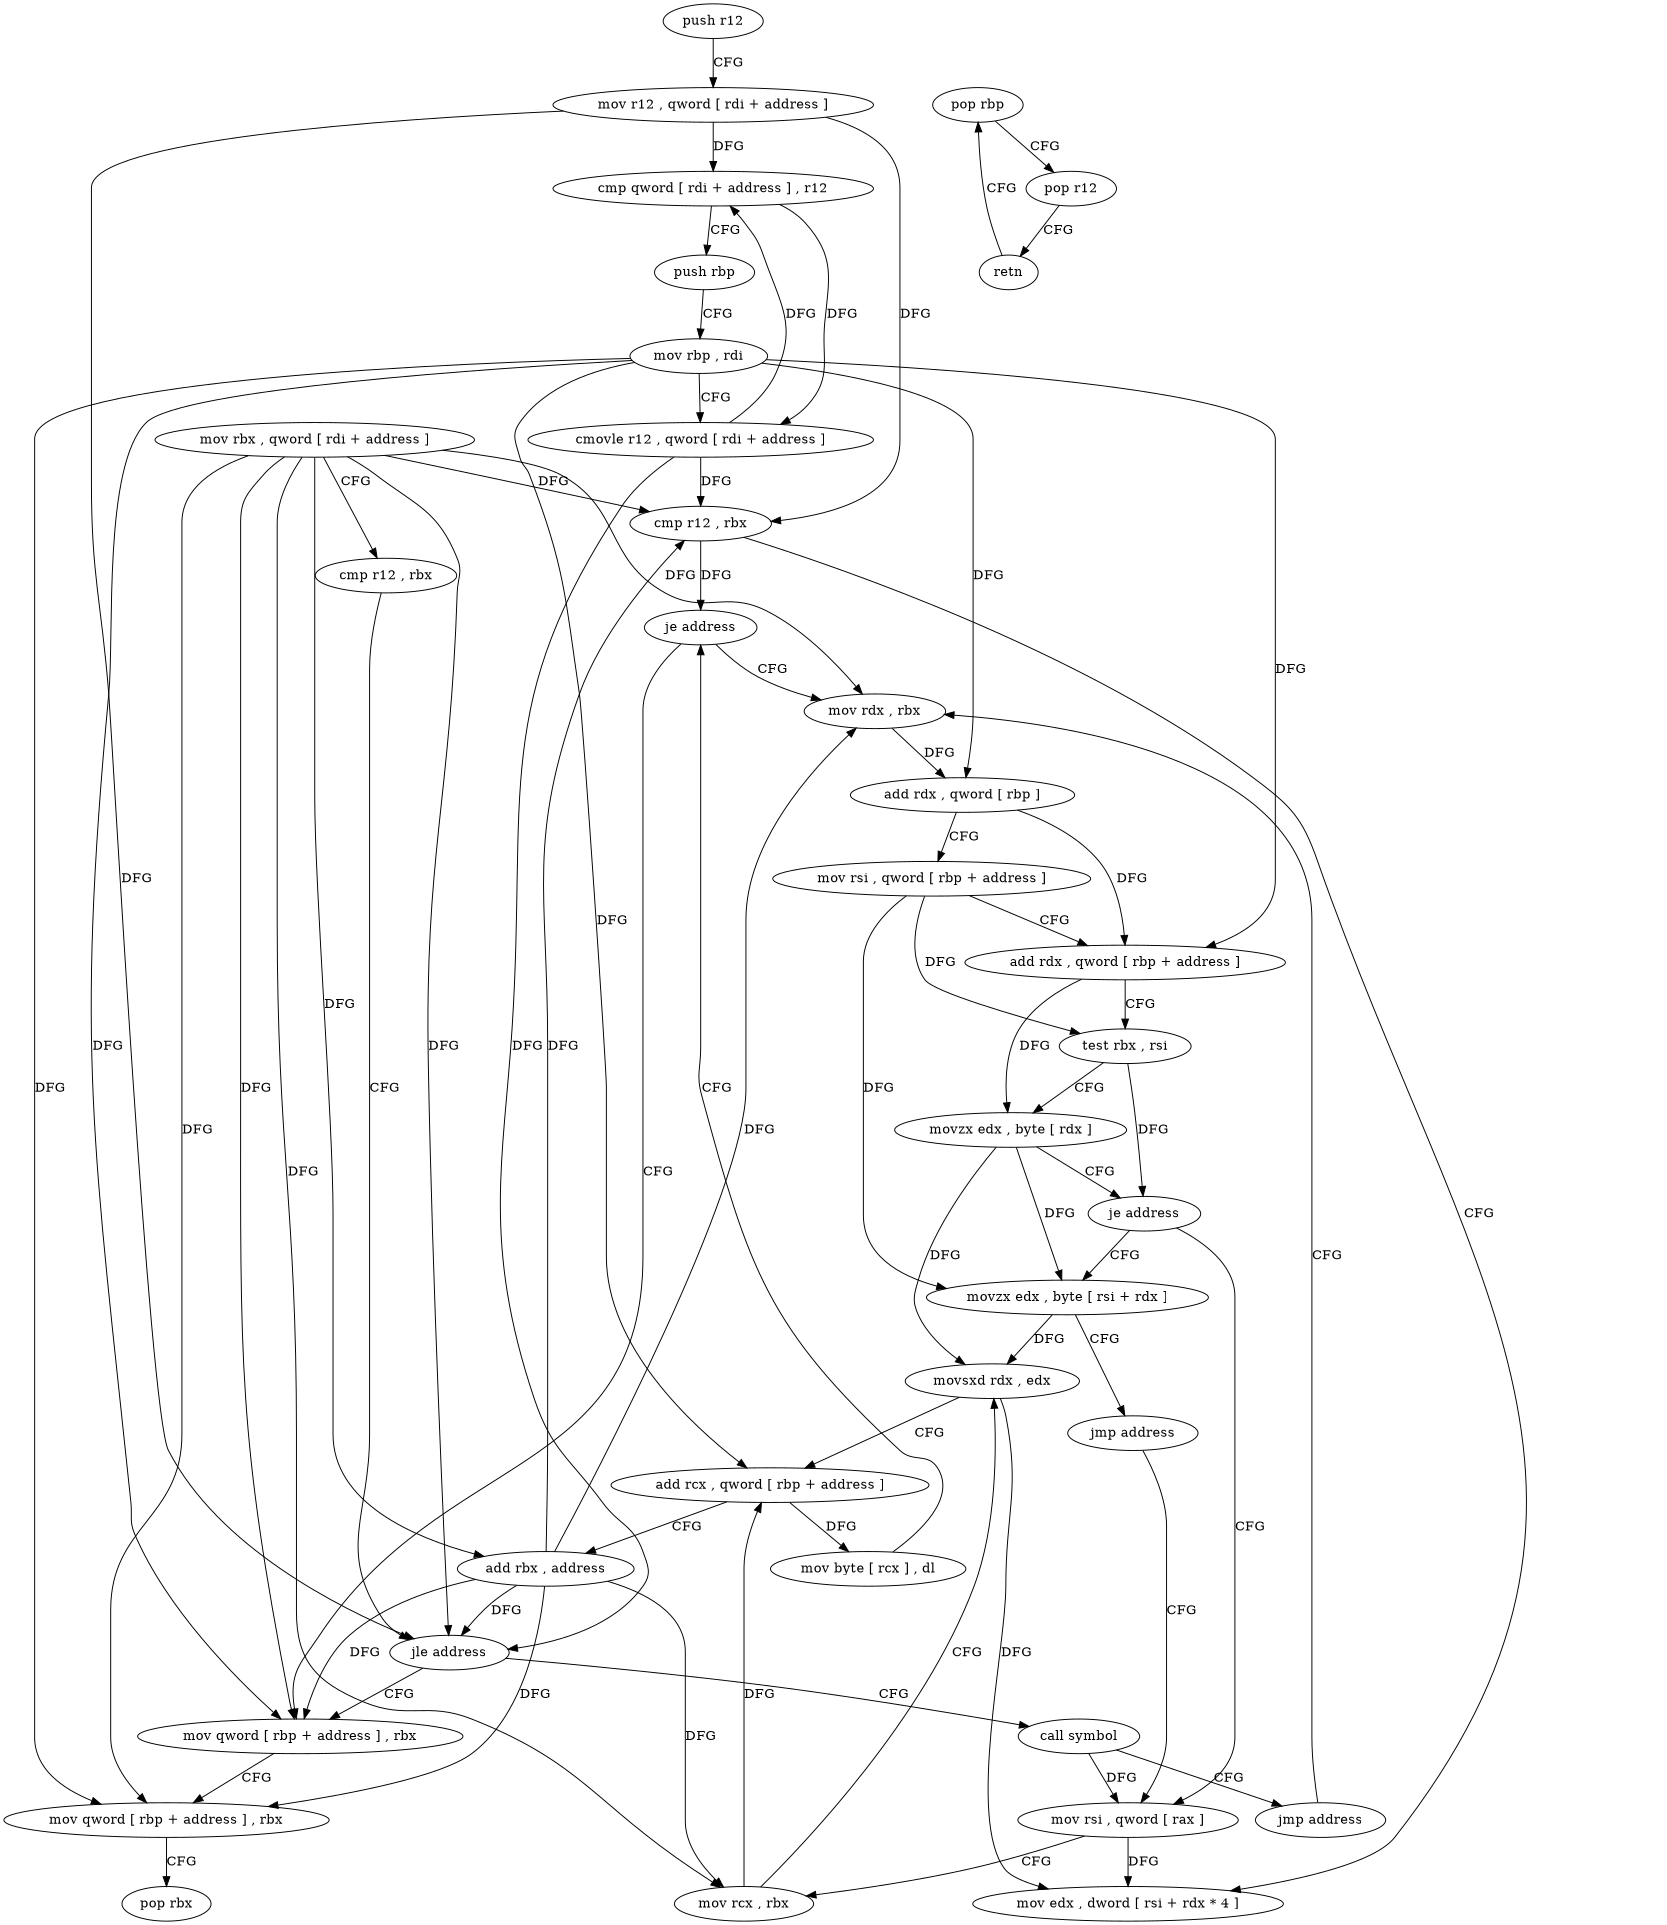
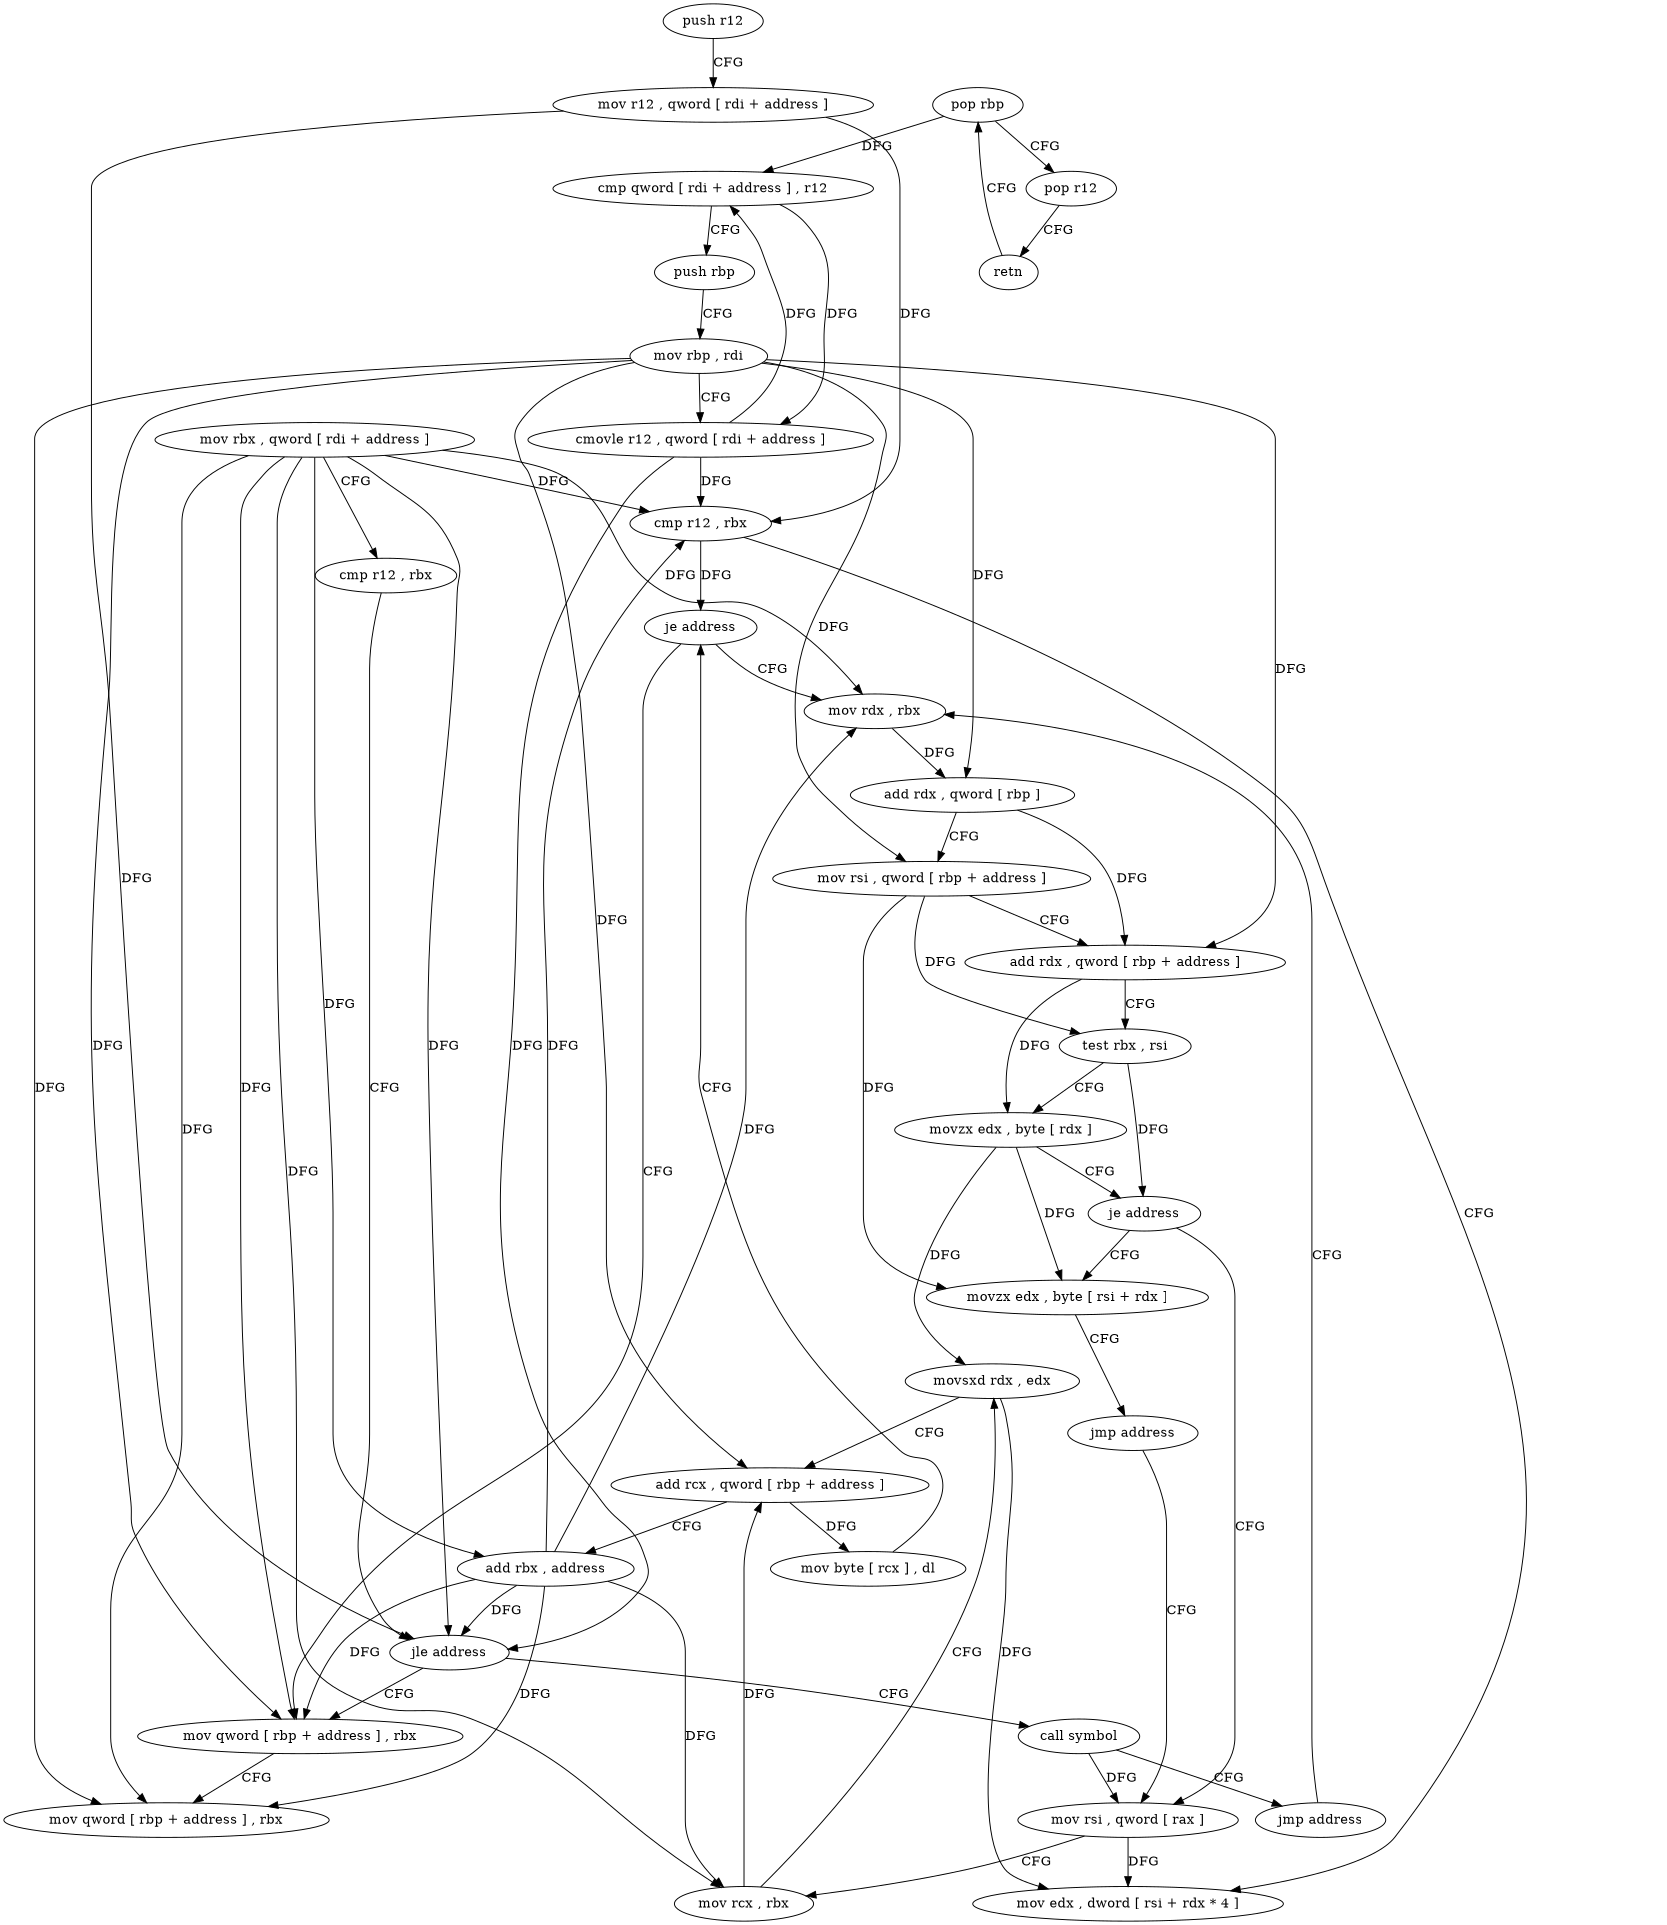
  digraph {
    n1 [label="push r12"]
    n2 [label="mov r12 , qword [ rdi + address ]"]
    n3 [label="cmp qword [ rdi + address ] , r12"]
    n4 [label="jle address"]
    n5 [label="cmp r12 , rbx"]
    n6 [label="push rbp"]
    n7 [label="cmovle r12 , qword [ rdi + address ]"]
    n8 [label="mov qword [ rbp + address ] , rbx"]
    n9 [label="call symbol"]
    n10 [label="mov edx , dword [ rsi + rdx * 4 ]"]
    n11 [label="je address"]
    n12 [label="mov rbp , rdi"]
    n13 [label="mov qword [ rbp + address ] , rbx"]
    n14 [label="add rdx , qword [ rbp ]"]
    n15 [label="mov rsi , qword [ rbp + address ]"]
    n16 [label="add rdx , qword [ rbp + address ]"]
    n17 [label="add rcx , qword [ rbp + address ]"]
-   n18 [label="pop rbx"]
    n19 [label="test rbx , rsi"]
    n20 [label="movzx edx , byte [ rsi + rdx ]"]
    n21 [label="movzx edx , byte [ rdx ]"]
    n22 [label="add rbx , address"]
    n23 [label="mov byte [ rcx ] , dl"]
    n24 [label="mov rbx , qword [ rdi + address ]"]
    n25 [label="cmp r12 , rbx"]
    n26 [label="mov rdx , rbx"]
    n27 [label="mov rcx , rbx"]
    n28 [label="movsxd rdx , edx"]
    n29 [label="jmp address"]
    n30 [label="mov rsi , qword [ rax ]"]
    n31 [label="pop rbp"]
    n32 [label="pop r12"]
    n33 [label=retn]
    n34 [label="je address"]
    n35 [label="jmp address"]
    n1 -> n2 [label=CFG]
-   n2 -> n3 [label=DFG]
+   n31 -> n3 [label=DFG]
    n2 -> n4 [label=DFG]
    n2 -> n5 [label=DFG]
    n3 -> n6 [label=CFG]
    n3 -> n7 [label=DFG]
    n4 -> n8 [label=CFG]
    n4 -> n9 [label=CFG]
    n5 -> n10 [label=CFG]
    n5 -> n11 [label=DFG]
    n6 -> n12 [label=CFG]
    n7 -> n3 [label=DFG]
    n7 -> n4 [label=DFG]
    n7 -> n5 [label=DFG]
    n8 -> n13 [label=CFG]
    n9 -> n29 [label=CFG]
    n9 -> n30 [label=DFG]
    n11 -> n8 [label=CFG]
    n11 -> n26 [label=CFG]
    n12 -> n7 [label=CFG]
    n12 -> n8 [label=DFG]
    n12 -> n13 [label=DFG]
    n12 -> n14 [label=DFG]
+   n12 -> n15 [label=DFG]
    n12 -> n16 [label=DFG]
    n12 -> n17 [label=DFG]
-   n13 -> n18 [label=CFG]
    n14 -> n15 [label=CFG]
    n14 -> n16 [label=DFG]
    n15 -> n16 [label=CFG]
    n15 -> n19 [label=DFG]
    n15 -> n20 [label=DFG]
    n16 -> n19 [label=CFG]
    n16 -> n21 [label=DFG]
    n17 -> n22 [label=CFG]
    n17 -> n23 [label=DFG]
    n19 -> n21 [label=CFG]
    n19 -> n34 [label=DFG]
-   n20 -> n28 [label=DFG]
    n20 -> n35 [label=CFG]
    n21 -> n20 [label=DFG]
    n21 -> n28 [label=DFG]
    n21 -> n34 [label=CFG]
    n22 -> n4 [label=DFG]
    n22 -> n5 [label=DFG]
    n22 -> n8 [label=DFG]
    n22 -> n13 [label=DFG]
    n22 -> n26 [label=DFG]
    n22 -> n27 [label=DFG]
    n23 -> n11 [label=CFG]
    n24 -> n4 [label=DFG]
    n24 -> n5 [label=DFG]
    n24 -> n8 [label=DFG]
    n24 -> n13 [label=DFG]
    n24 -> n22 [label=DFG]
    n24 -> n25 [label=CFG]
    n24 -> n26 [label=DFG]
    n24 -> n27 [label=DFG]
    n25 -> n4 [label=CFG]
    n26 -> n14 [label=DFG]
    n27 -> n17 [label=DFG]
    n27 -> n28 [label=CFG]
    n28 -> n10 [label=DFG]
    n28 -> n17 [label=CFG]
    n29 -> n26 [label=CFG]
    n30 -> n10 [label=DFG]
    n30 -> n27 [label=CFG]
    n31 -> n32 [label=CFG]
    n32 -> n33 [label=CFG]
    n33 -> n31 [label=CFG]
    n34 -> n20 [label=CFG]
    n34 -> n30 [label=CFG]
    n35 -> n30 [label=CFG]
  }
